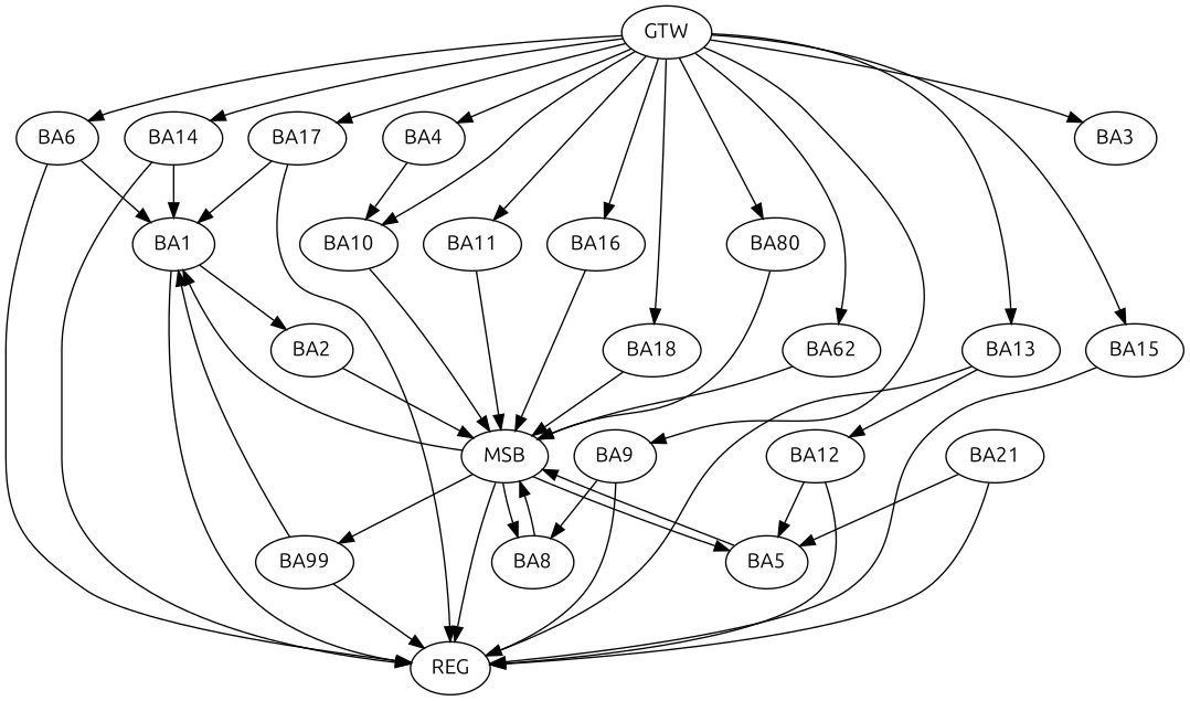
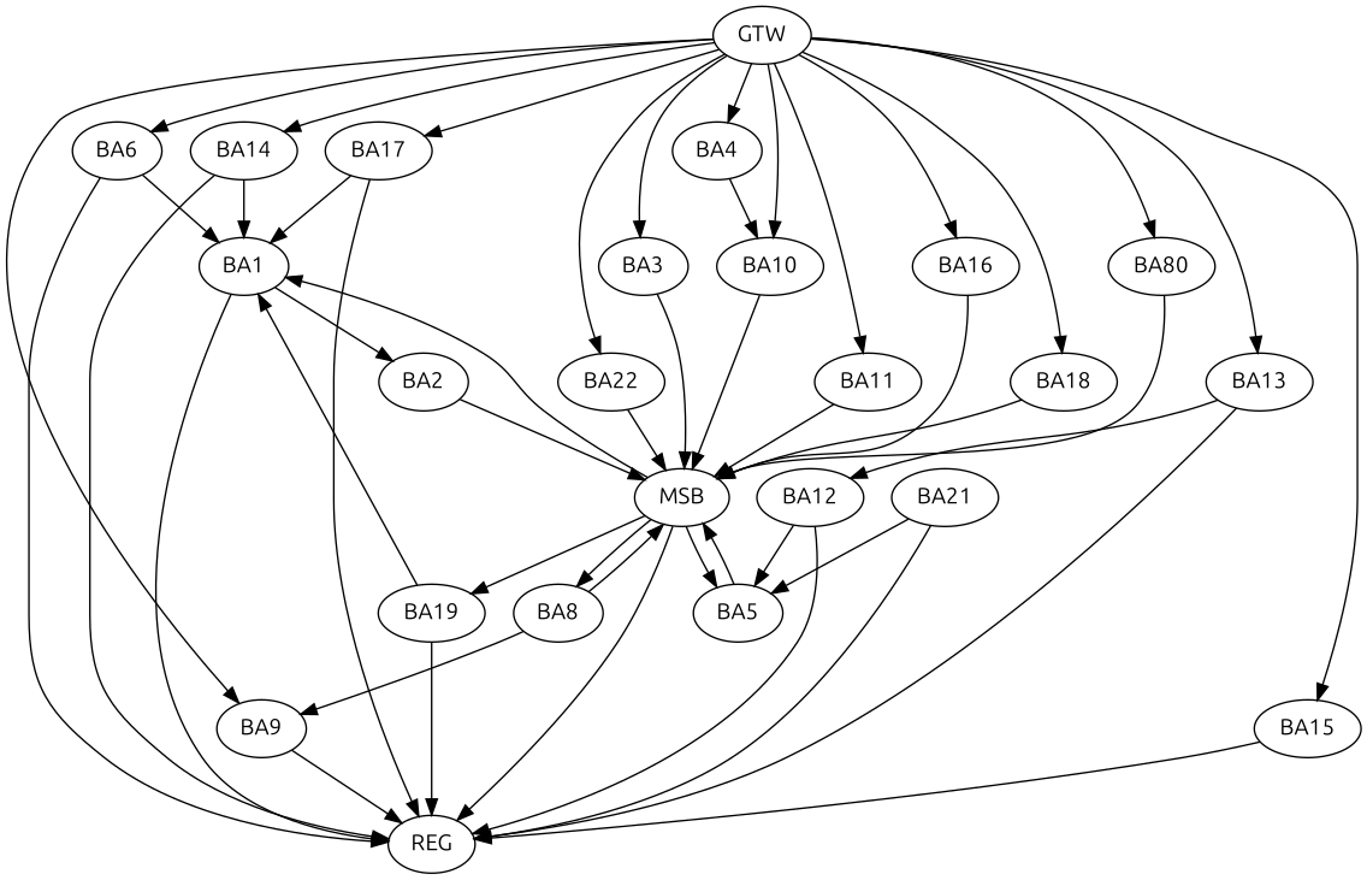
  strict digraph {
    fontname=Ubuntu
    node [fontname=Ubuntu]
    edge [fontname=Ubuntu]
    n1 [label=BA1]
    n2 [label=BA2]
    n3 [label=REG]
    n4 [label=MSB]
    n5 [label=BA5]
    n6 [label=BA8]
-   n7 [label=BA99]
+   n7 [label=BA19]
    n8 [label=BA3]
    n9 [label=BA4]
    n10 [label=BA10]
    n11 [label=BA6]
    n12 [label=BA9]
    n13 [label=BA11]
    n14 [label=BA12]
    n15 [label=BA13]
    n16 [label=BA14]
    n17 [label=BA15]
    n18 [label=BA16]
    n19 [label=BA17]
    n20 [label=BA18]
    n21 [label=BA80]
    n22 [label=BA21]
-   n23 [label=BA62]
+   n23 [label=BA22]
    n24 [label=GTW]
    n1 -> n2
    n1 -> n3
    n2 -> n4
    n4 -> n1
    n4 -> n3
    n4 -> n5
    n4 -> n6
    n4 -> n7
    n5 -> n4
    n6 -> n4
    n7 -> n1
    n7 -> n3
+   n8 -> n4
    n9 -> n10
    n10 -> n4
    n11 -> n1
    n11 -> n3
    n12 -> n3
-   n12 -> n6
+   n6 -> n12
    n13 -> n4
    n14 -> n3
    n14 -> n5
    n15 -> n3
    n15 -> n14
    n16 -> n1
    n16 -> n3
    n17 -> n3
    n18 -> n4
    n19 -> n1
    n19 -> n3
    n20 -> n4
    n21 -> n4
    n22 -> n3
    n22 -> n5
    n23 -> n4
    n24 -> n8
    n24 -> n9
    n24 -> n10
    n24 -> n11
    n24 -> n12
    n24 -> n13
    n24 -> n15
    n24 -> n16
    n24 -> n17
    n24 -> n18
    n24 -> n19
    n24 -> n20
    n24 -> n21
    n24 -> n23
  }
